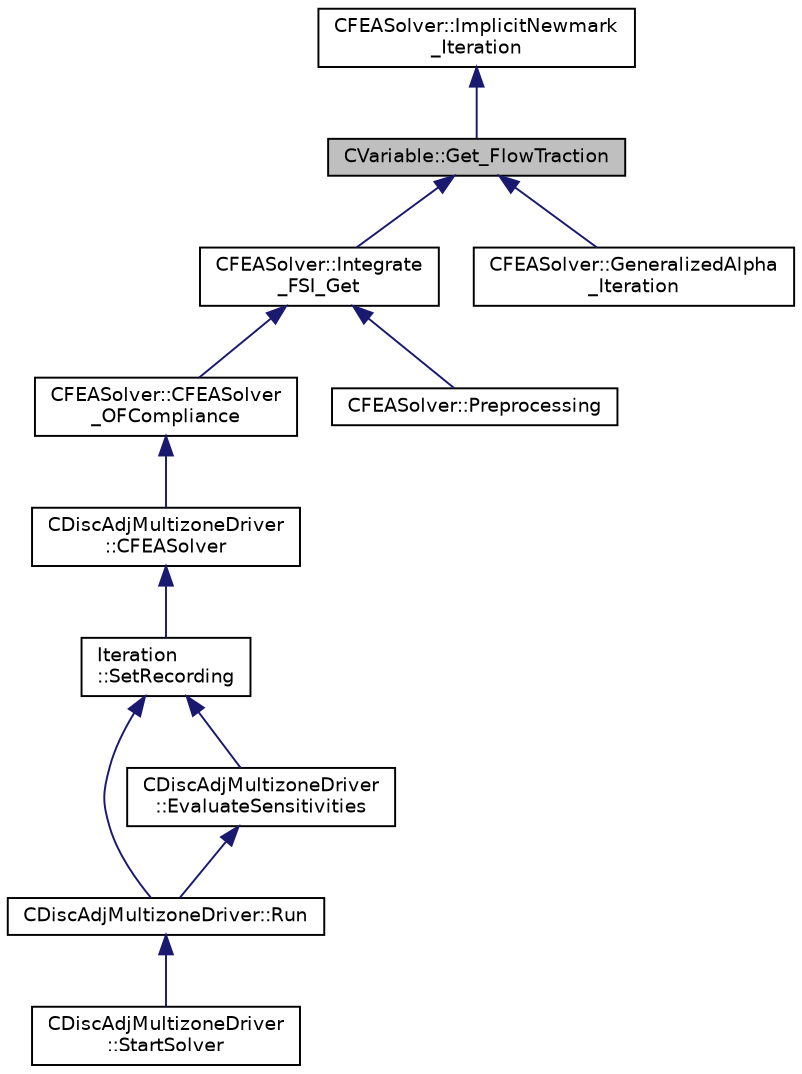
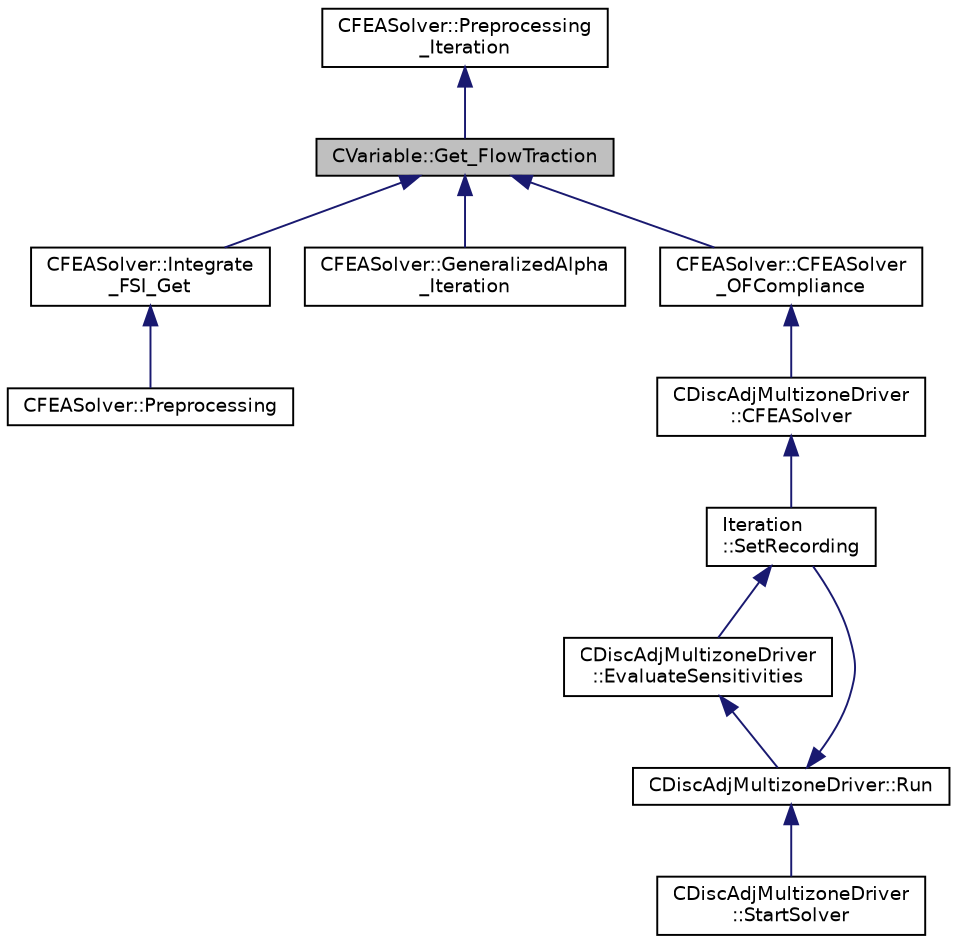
  digraph {
    rankdir=TB
    node [color=black fillcolor=white fontname=Helvetica fontsize=10 shape=record style=filled]
    edge [color=midnightblue dir=back fontname=Helvetica fontsize=10 labelfontname=Helvetica labelfontsize=10 style=solid]
    n1 [fillcolor=grey75 fontcolor=black height=0.2 label="CVariable::Get_FlowTraction" width=0.4]
    n2 [height=0.2 label="CFEASolver::Integrate\l_FSI_Get" width=0.4]
    n3 [height=0.2 label="CFEASolver::GeneralizedAlpha\l_Iteration" width=0.4]
    n4 [height=0.2 label="CFEASolver::CFEASolver\l_OFCompliance" width=0.4]
    n5 [height=0.2 label="CFEASolver::Preprocessing" width=0.4]
-   n6 [height=0.2 label="CFEASolver::ImplicitNewmark\l_Iteration" width=0.4]
+   n6 [height=0.2 label="CFEASolver::Preprocessing\l_Iteration" width=0.4]
    n7 [height=0.2 label="CDiscAdjMultizoneDriver\l::CFEASolver" width=0.4]
    n8 [height=0.2 label="Iteration\l::SetRecording" width=0.4]
    n9 [height=0.2 label="CDiscAdjMultizoneDriver::Run" width=0.4]
    n10 [height=0.2 label="CDiscAdjMultizoneDriver\l::EvaluateSensitivities" width=0.4]
    n11 [height=0.2 label="CDiscAdjMultizoneDriver\l::StartSolver" width=0.4]
    n1 -> n2
    n1 -> n3
-   n2 -> n4
+   n1 -> n4
    n2 -> n5
    n4 -> n7
    n6 -> n1
    n7 -> n8
-   n8 -> n9
+   n9 -> n8
    n8 -> n10
    n9 -> n11
    n10 -> n9
  }
